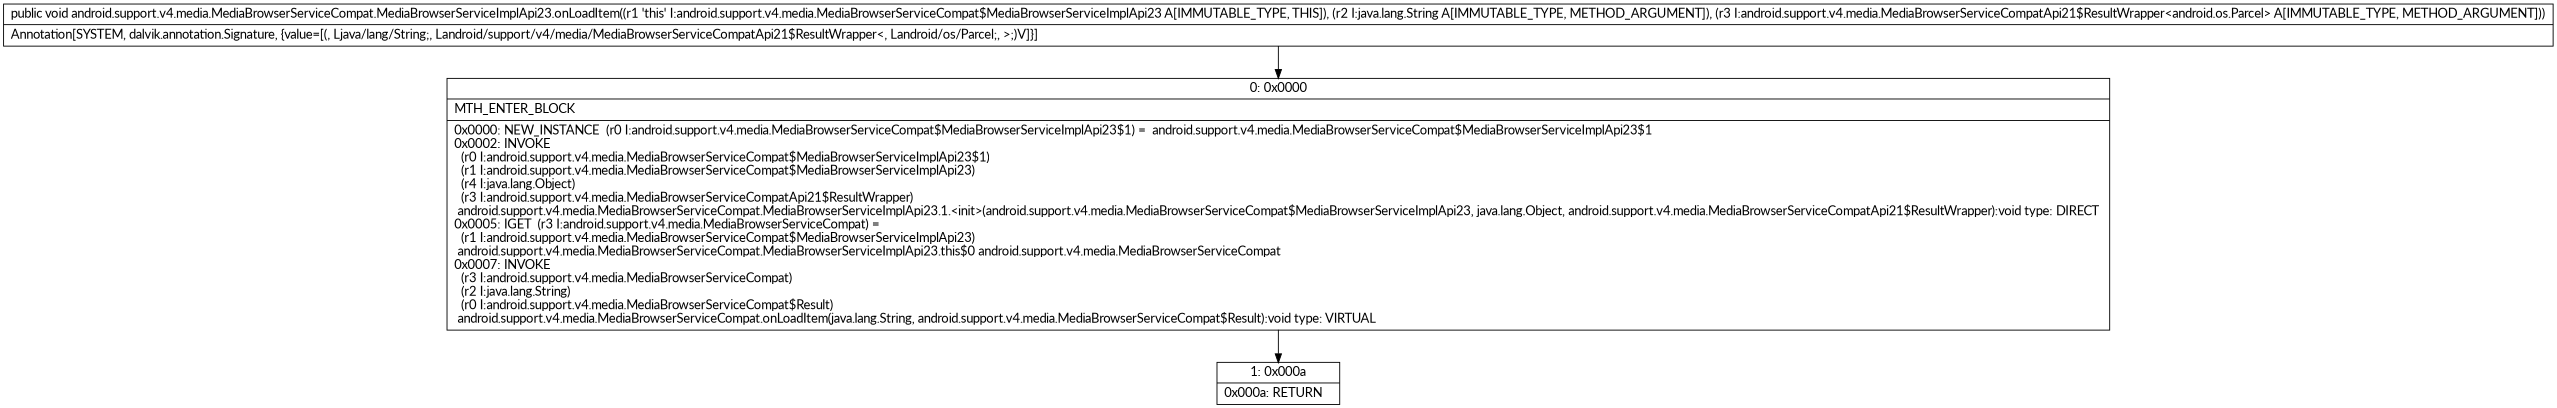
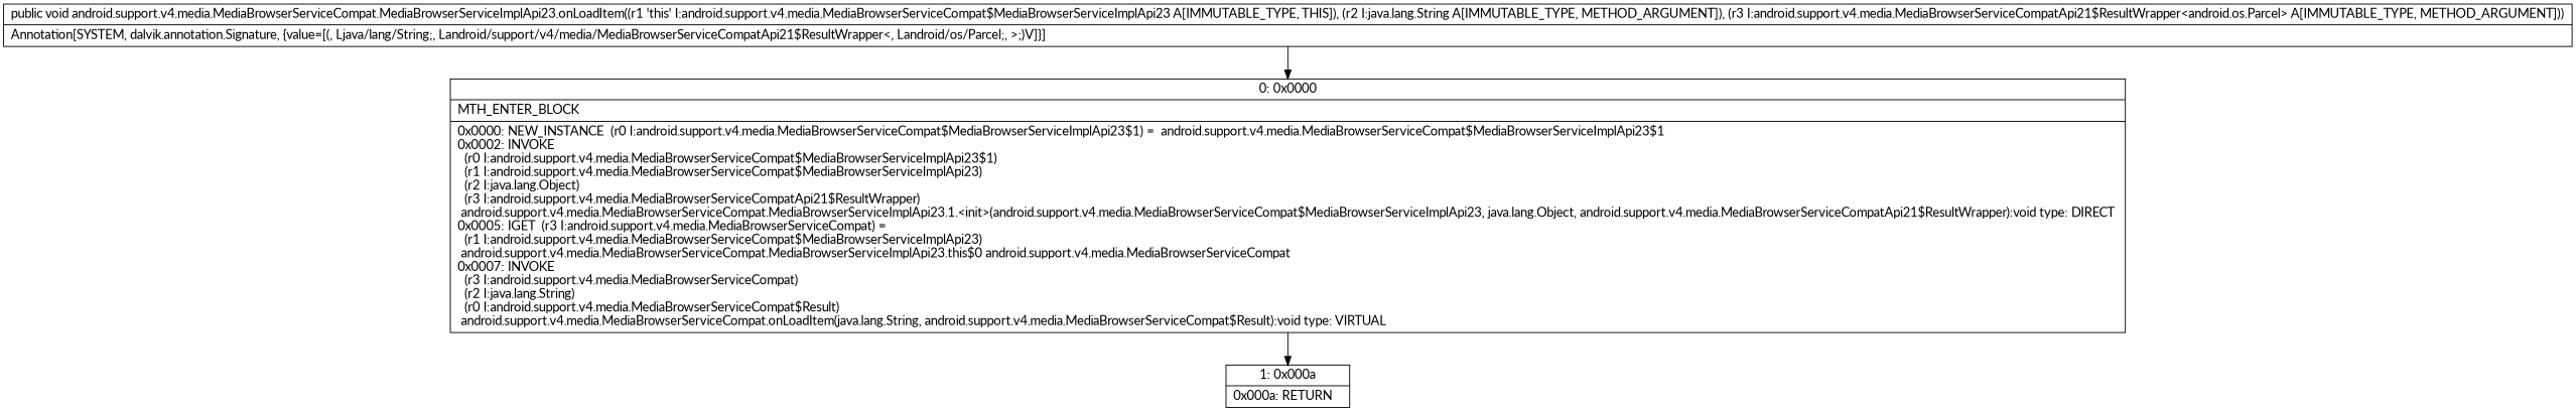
  digraph {
    fontname=Lato
    node [shape=record fontname=Lato]
    edge [fontname=Lato]
-   n1 [label="{0\:\ 0x0000|MTH_ENTER_BLOCK\l|0x0000: NEW_INSTANCE  (r0 I:android.support.v4.media.MediaBrowserServiceCompat$MediaBrowserServiceImplApi23$1) =  android.support.v4.media.MediaBrowserServiceCompat$MediaBrowserServiceImplApi23$1 \l0x0002: INVOKE  \l  (r0 I:android.support.v4.media.MediaBrowserServiceCompat$MediaBrowserServiceImplApi23$1)\l  (r1 I:android.support.v4.media.MediaBrowserServiceCompat$MediaBrowserServiceImplApi23)\l  (r4 I:java.lang.Object)\l  (r3 I:android.support.v4.media.MediaBrowserServiceCompatApi21$ResultWrapper)\l android.support.v4.media.MediaBrowserServiceCompat.MediaBrowserServiceImplApi23.1.\<init\>(android.support.v4.media.MediaBrowserServiceCompat$MediaBrowserServiceImplApi23, java.lang.Object, android.support.v4.media.MediaBrowserServiceCompatApi21$ResultWrapper):void type: DIRECT \l0x0005: IGET  (r3 I:android.support.v4.media.MediaBrowserServiceCompat) = \l  (r1 I:android.support.v4.media.MediaBrowserServiceCompat$MediaBrowserServiceImplApi23)\l android.support.v4.media.MediaBrowserServiceCompat.MediaBrowserServiceImplApi23.this$0 android.support.v4.media.MediaBrowserServiceCompat \l0x0007: INVOKE  \l  (r3 I:android.support.v4.media.MediaBrowserServiceCompat)\l  (r2 I:java.lang.String)\l  (r0 I:android.support.v4.media.MediaBrowserServiceCompat$Result)\l android.support.v4.media.MediaBrowserServiceCompat.onLoadItem(java.lang.String, android.support.v4.media.MediaBrowserServiceCompat$Result):void type: VIRTUAL \l}"]
+   n1 [label="{0\:\ 0x0000|MTH_ENTER_BLOCK\l|0x0000: NEW_INSTANCE  (r0 I:android.support.v4.media.MediaBrowserServiceCompat$MediaBrowserServiceImplApi23$1) =  android.support.v4.media.MediaBrowserServiceCompat$MediaBrowserServiceImplApi23$1 \l0x0002: INVOKE  \l  (r0 I:android.support.v4.media.MediaBrowserServiceCompat$MediaBrowserServiceImplApi23$1)\l  (r1 I:android.support.v4.media.MediaBrowserServiceCompat$MediaBrowserServiceImplApi23)\l  (r2 I:java.lang.Object)\l  (r3 I:android.support.v4.media.MediaBrowserServiceCompatApi21$ResultWrapper)\l android.support.v4.media.MediaBrowserServiceCompat.MediaBrowserServiceImplApi23.1.\<init\>(android.support.v4.media.MediaBrowserServiceCompat$MediaBrowserServiceImplApi23, java.lang.Object, android.support.v4.media.MediaBrowserServiceCompatApi21$ResultWrapper):void type: DIRECT \l0x0005: IGET  (r3 I:android.support.v4.media.MediaBrowserServiceCompat) = \l  (r1 I:android.support.v4.media.MediaBrowserServiceCompat$MediaBrowserServiceImplApi23)\l android.support.v4.media.MediaBrowserServiceCompat.MediaBrowserServiceImplApi23.this$0 android.support.v4.media.MediaBrowserServiceCompat \l0x0007: INVOKE  \l  (r3 I:android.support.v4.media.MediaBrowserServiceCompat)\l  (r2 I:java.lang.String)\l  (r0 I:android.support.v4.media.MediaBrowserServiceCompat$Result)\l android.support.v4.media.MediaBrowserServiceCompat.onLoadItem(java.lang.String, android.support.v4.media.MediaBrowserServiceCompat$Result):void type: VIRTUAL \l}"]
    n2 [label="{1\:\ 0x000a|0x000a: RETURN   \l}"]
    n3 [label="{public void android.support.v4.media.MediaBrowserServiceCompat.MediaBrowserServiceImplApi23.onLoadItem((r1 'this' I:android.support.v4.media.MediaBrowserServiceCompat$MediaBrowserServiceImplApi23 A[IMMUTABLE_TYPE, THIS]), (r2 I:java.lang.String A[IMMUTABLE_TYPE, METHOD_ARGUMENT]), (r3 I:android.support.v4.media.MediaBrowserServiceCompatApi21$ResultWrapper\<android.os.Parcel\> A[IMMUTABLE_TYPE, METHOD_ARGUMENT]))  | Annotation[SYSTEM, dalvik.annotation.Signature, \{value=[(, Ljava\/lang\/String;, Landroid\/support\/v4\/media\/MediaBrowserServiceCompatApi21$ResultWrapper\<, Landroid\/os\/Parcel;, \>;)V]\}]\l}"]
    n1 -> n2
    n3 -> n1
  }
